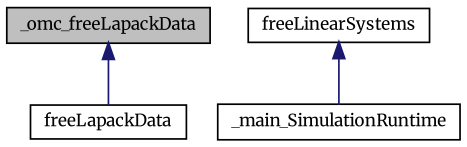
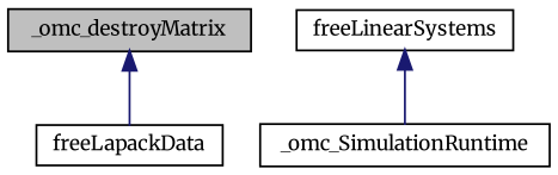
  digraph {
    fontname=Merriweather
    rankdir=TB
    node [color=black fillcolor=white fontname=Merriweather fontsize=10 shape=record style=filled]
    edge [color=midnightblue dir=back fontname=Merriweather fontsize=10 labelfontname=Helvetica labelfontsize=10 style=solid]
-   n1 [fillcolor=grey75 fontcolor=black height=0.2 label=_omc_freeLapackData width=0.4]
+   n1 [fillcolor=grey75 fontcolor=black height=0.2 label=_omc_destroyMatrix width=0.4]
    n2 [height=0.2 label=freeLapackData width=0.4]
    n3 [height=0.2 label=freeLinearSystems width=0.4]
-   n4 [height=0.2 label=_main_SimulationRuntime width=0.4]
+   n4 [height=0.2 label=_omc_SimulationRuntime width=0.4]
    n1 -> n2
    n3 -> n4
  }
